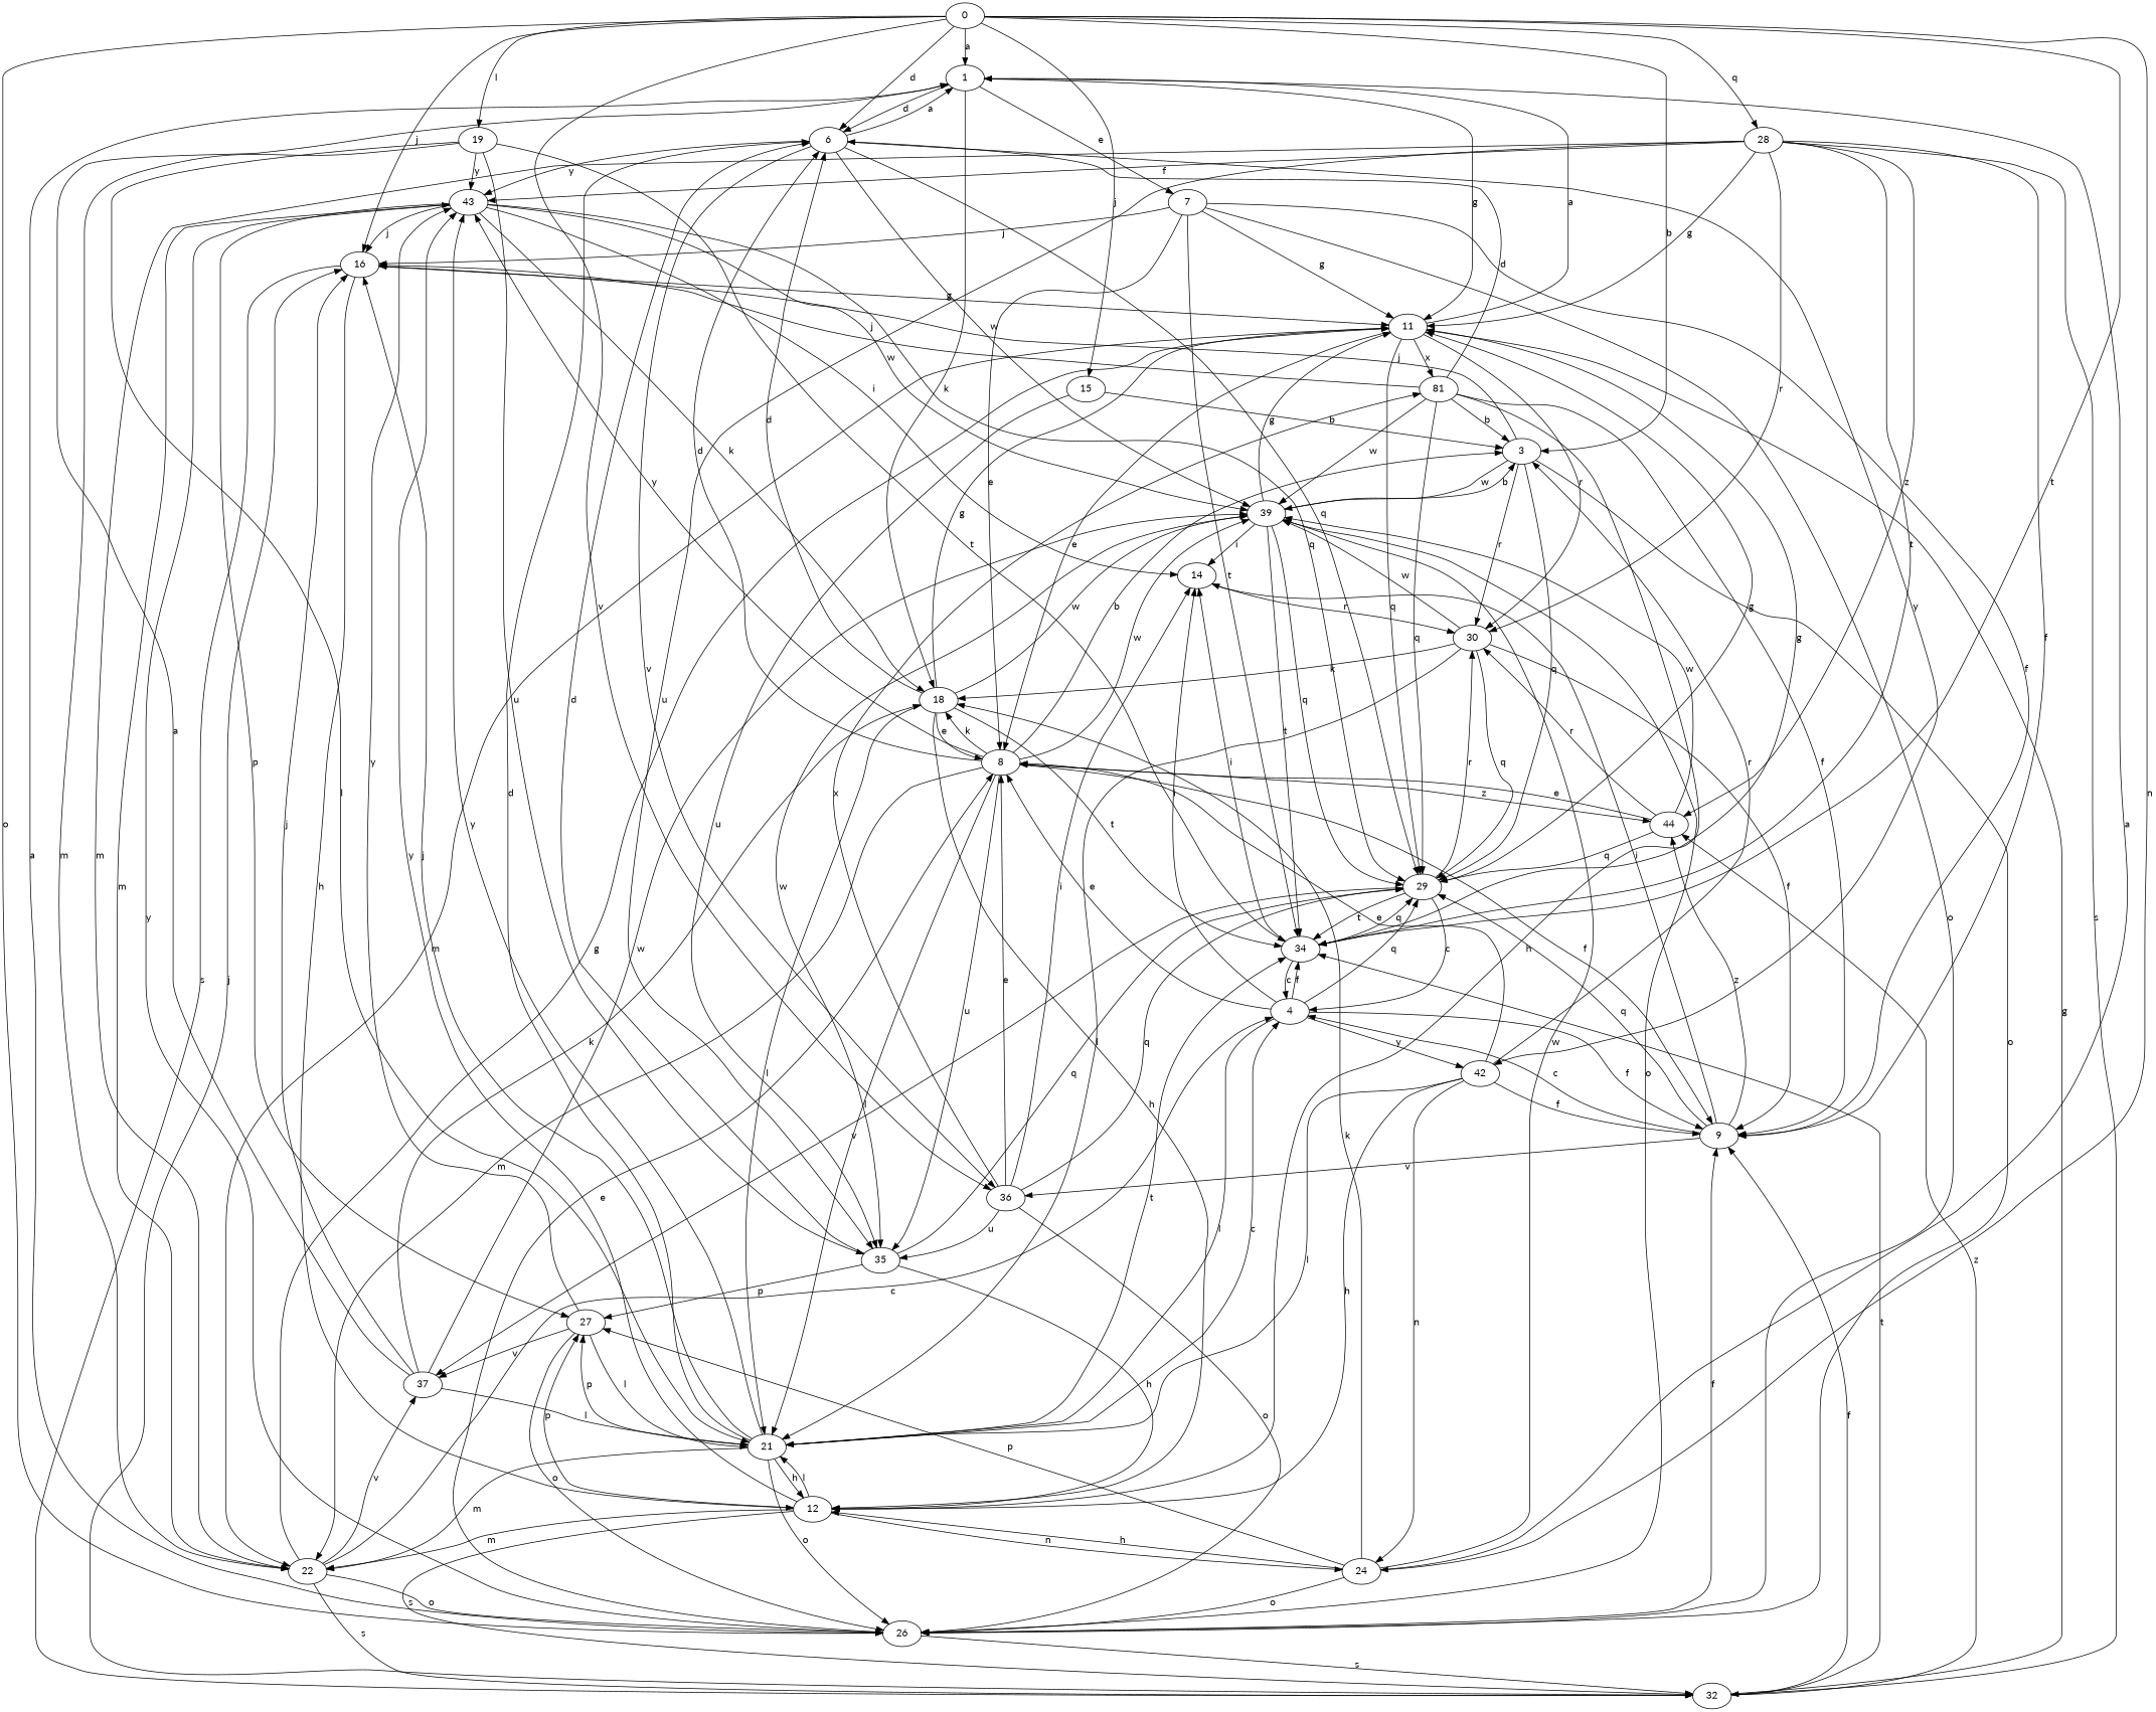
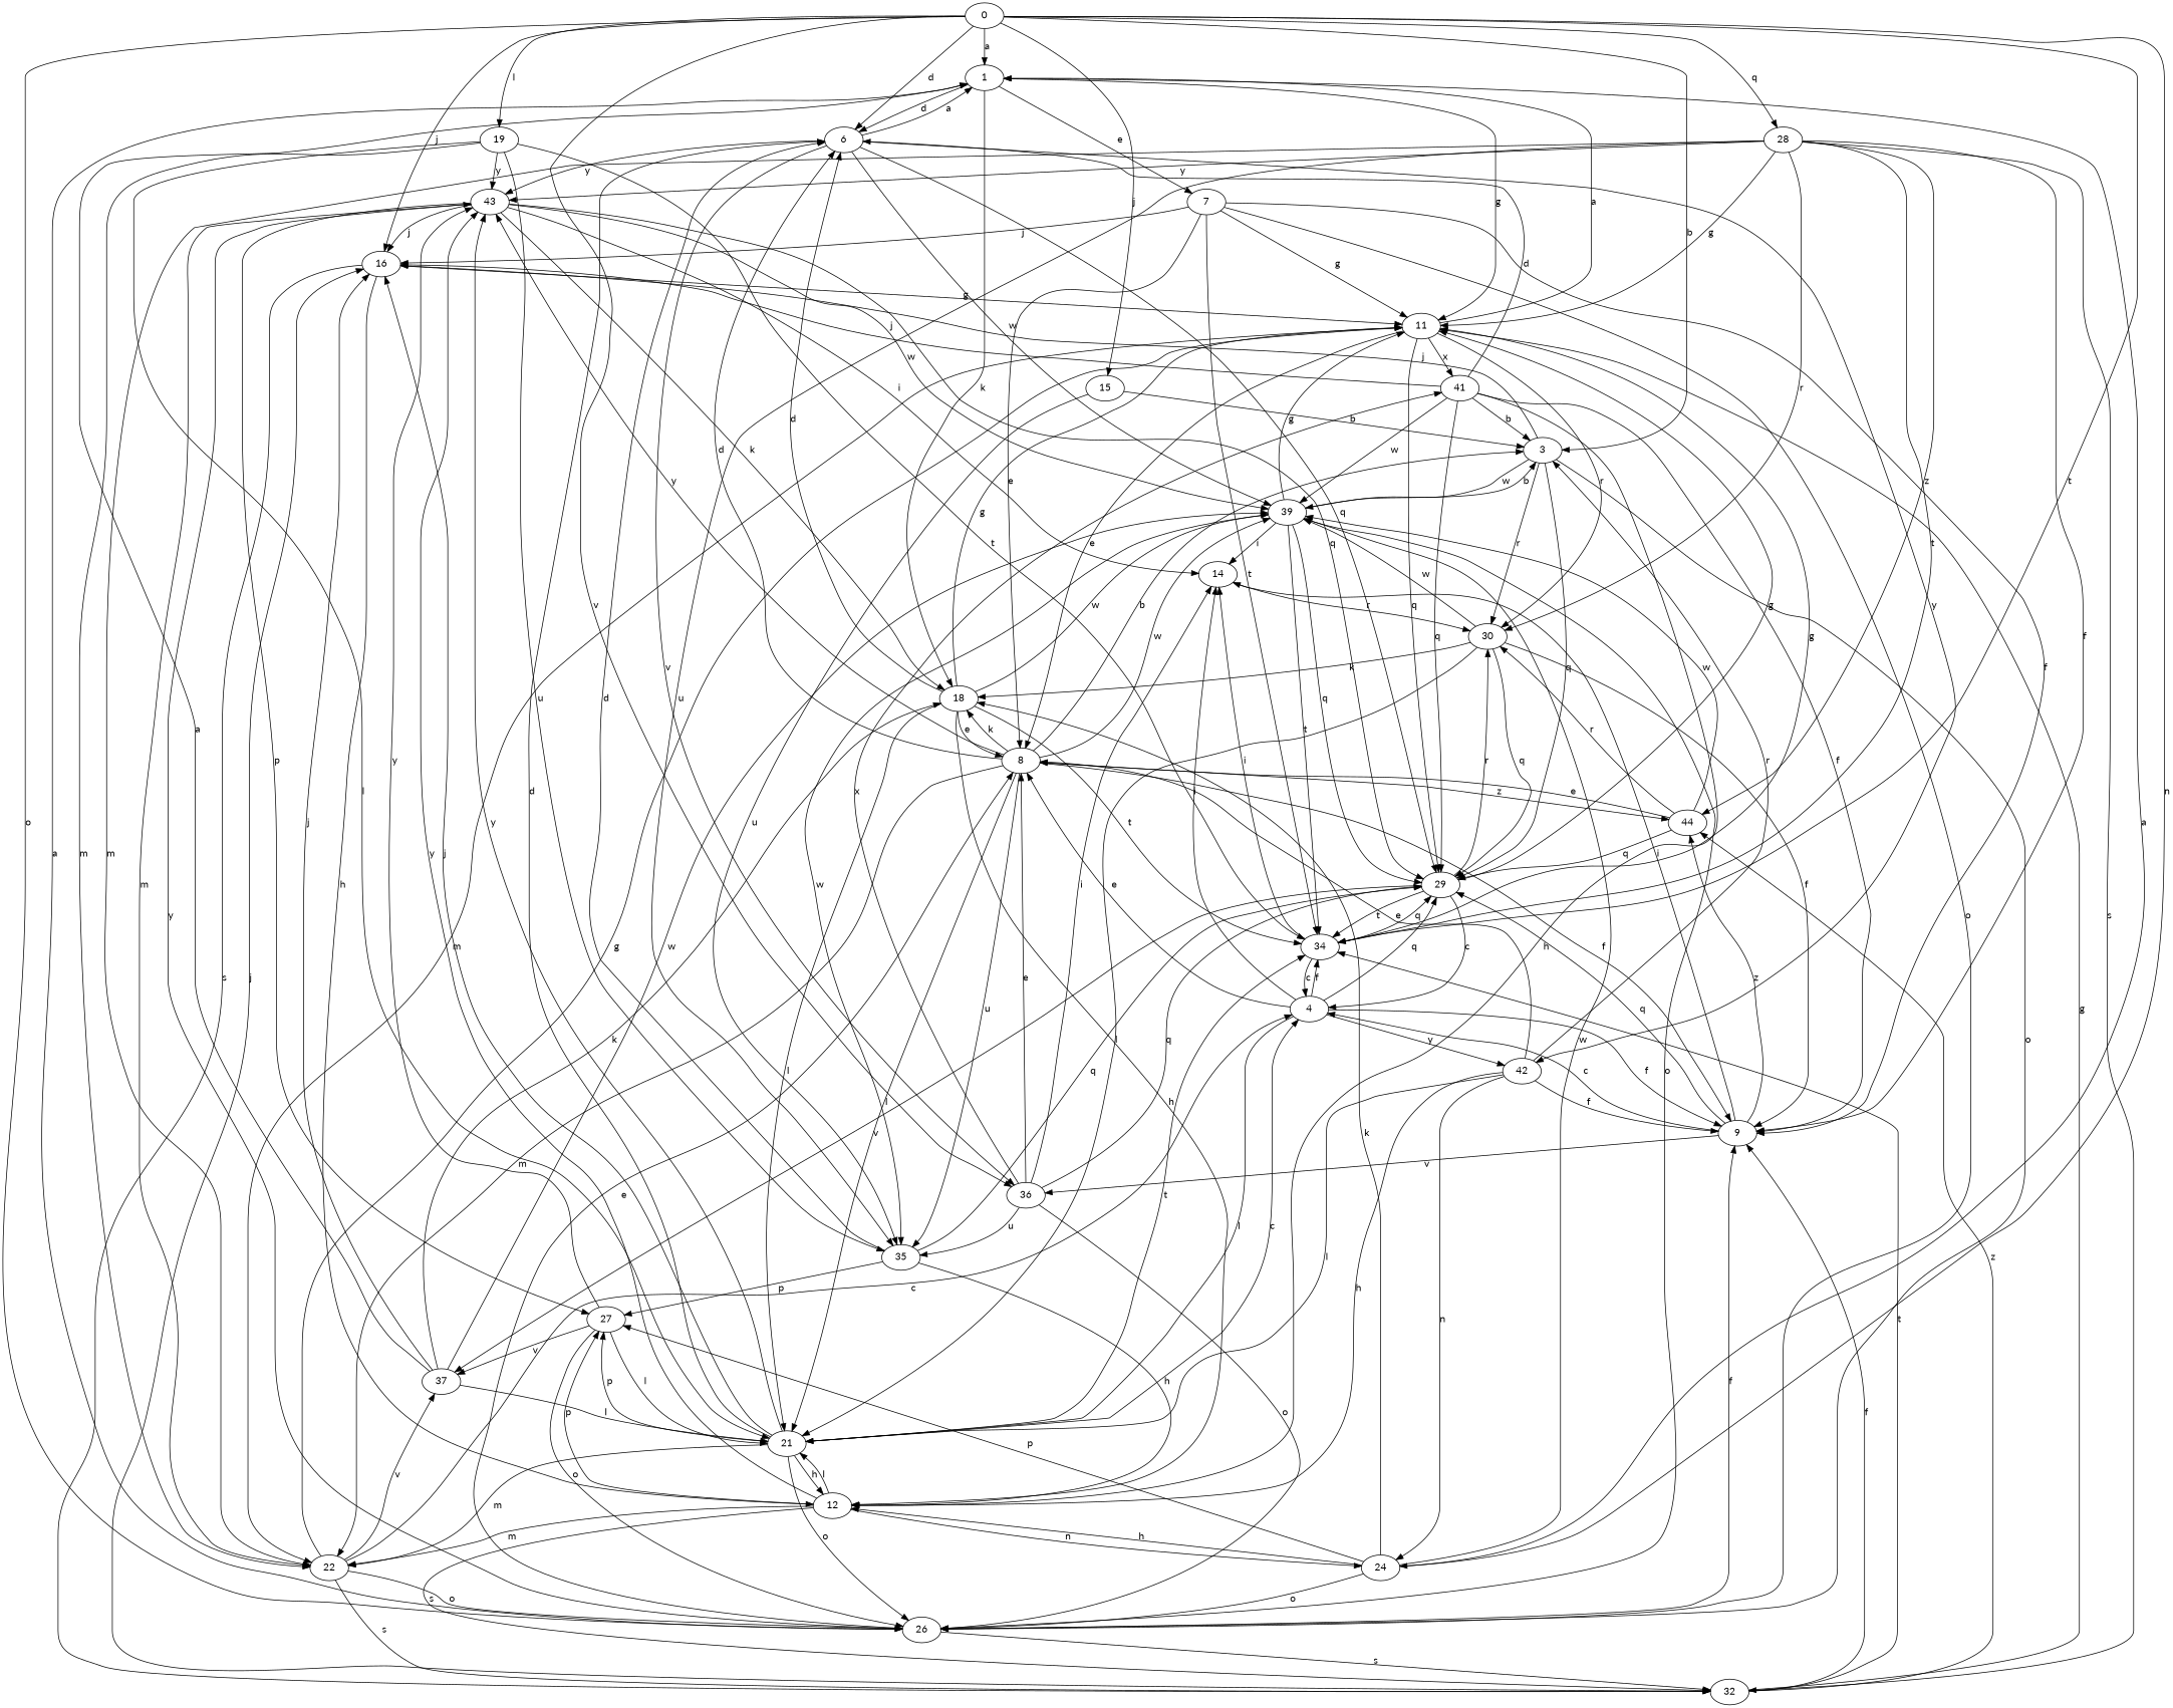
  strict digraph {
    fontname=Lato
    node [fontname=Lato]
    edge [fontname=Lato]
    0
    1
    3
    6
    15
    16
    19
    24
    26
    28
    34
    36
    7
    11
    18
    29
    30
    39
    42
    43
    35
    12
    32
    21
    22
    27
    8
    9
    44
    4
    14
-   41 [label=81]
+   41
    37
    0 -> 1 [label=a]
    0 -> 3 [label=b]
    0 -> 6 [label=d]
    0 -> 15 [label=j]
    0 -> 16 [label=j]
    0 -> 19 [label=l]
    0 -> 24 [label=n]
    0 -> 26 [label=o]
    0 -> 28 [label=q]
    0 -> 34 [label=t]
    0 -> 36 [label=v]
    1 -> 6 [label=d]
    1 -> 7 [label=e]
    1 -> 11 [label=g]
    1 -> 18 [label=k]
    3 -> 16 [label=j]
    3 -> 26 [label=o]
    3 -> 29 [label=q]
    3 -> 30 [label=r]
    3 -> 39 [label=w]
    6 -> 1 [label=a]
    6 -> 36 [label=v]
    6 -> 29 [label=q]
    6 -> 39 [label=w]
    6 -> 42 [label=y]
    6 -> 43 [label=y]
    15 -> 3 [label=b]
    15 -> 35 [label=u]
    16 -> 11 [label=g]
    16 -> 12 [label=h]
    16 -> 32 [label=s]
    19 -> 34 [label=t]
    19 -> 43 [label=y]
    19 -> 35 [label=u]
    19 -> 21 [label=l]
    19 -> 22 [label=m]
    24 -> 1 [label=a]
    24 -> 26 [label=o]
    24 -> 18 [label=k]
    24 -> 39 [label=w]
    24 -> 12 [label=h]
    24 -> 27 [label=p]
    26 -> 1 [label=a]
    26 -> 43 [label=y]
    26 -> 32 [label=s]
    26 -> 8 [label=e]
    26 -> 9 [label=f]
    28 -> 34 [label=t]
    28 -> 11 [label=g]
    28 -> 30 [label=r]
-   28 -> 43 [label=f]
+   28 -> 43 [label=y]
    28 -> 35 [label=u]
    28 -> 32 [label=s]
    28 -> 22 [label=m]
    28 -> 9 [label=f]
    28 -> 44 [label=z]
    34 -> 11 [label=g]
    34 -> 29 [label=q]
    34 -> 4 [label=c]
    34 -> 14 [label=i]
    36 -> 26 [label=o]
    36 -> 29 [label=q]
    36 -> 35 [label=u]
    36 -> 8 [label=e]
    36 -> 14 [label=i]
    36 -> 41 [label=x]
    7 -> 16 [label=j]
    7 -> 26 [label=o]
    7 -> 34 [label=t]
    7 -> 11 [label=g]
    7 -> 8 [label=e]
    7 -> 9 [label=f]
    11 -> 1 [label=a]
    11 -> 29 [label=q]
    11 -> 30 [label=r]
    11 -> 22 [label=m]
    11 -> 8 [label=e]
    11 -> 41 [label=x]
    18 -> 6 [label=d]
    18 -> 34 [label=t]
    18 -> 11 [label=g]
    18 -> 39 [label=w]
    18 -> 12 [label=h]
    18 -> 21 [label=l]
    18 -> 8 [label=e]
    29 -> 34 [label=t]
    29 -> 11 [label=g]
    29 -> 30 [label=r]
    29 -> 4 [label=c]
    29 -> 37 [label=v]
    30 -> 18 [label=k]
    30 -> 29 [label=q]
    30 -> 39 [label=w]
    30 -> 21 [label=l]
    30 -> 9 [label=f]
    39 -> 3 [label=b]
    39 -> 26 [label=o]
    39 -> 34 [label=t]
    39 -> 11 [label=g]
    39 -> 29 [label=q]
    39 -> 35 [label=w]
    39 -> 14 [label=i]
    42 -> 3 [label=r]
    42 -> 24 [label=n]
    42 -> 12 [label=h]
    42 -> 21 [label=l]
    42 -> 8 [label=e]
    42 -> 9 [label=f]
    43 -> 16 [label=j]
    43 -> 18 [label=k]
    43 -> 29 [label=q]
    43 -> 39 [label=w]
    43 -> 22 [label=m]
    43 -> 27 [label=p]
    43 -> 14 [label=i]
    35 -> 6 [label=d]
    35 -> 29 [label=q]
    35 -> 12 [label=h]
    35 -> 27 [label=p]
    12 -> 24 [label=n]
    12 -> 43 [label=y]
    12 -> 32 [label=s]
    12 -> 21 [label=l]
    12 -> 22 [label=m]
    12 -> 27 [label=p]
    32 -> 16 [label=j]
    32 -> 34 [label=t]
    32 -> 11 [label=g]
    32 -> 9 [label=f]
    32 -> 44 [label=z]
    21 -> 6 [label=d]
    21 -> 16 [label=j]
    21 -> 26 [label=o]
    21 -> 34 [label=t]
    21 -> 43 [label=y]
    21 -> 12 [label=h]
    21 -> 22 [label=m]
    21 -> 27 [label=p]
    21 -> 4 [label=c]
    22 -> 26 [label=o]
    22 -> 11 [label=g]
    22 -> 32 [label=s]
    22 -> 4 [label=c]
    22 -> 37 [label=v]
    27 -> 26 [label=o]
    27 -> 43 [label=y]
    27 -> 21 [label=l]
    27 -> 37 [label=v]
    8 -> 3 [label=b]
    8 -> 6 [label=d]
    8 -> 18 [label=k]
    8 -> 39 [label=w]
    8 -> 43 [label=y]
    8 -> 35 [label=u]
    8 -> 21 [label=l]
    8 -> 22 [label=m]
    8 -> 9 [label=f]
    8 -> 44 [label=z]
    9 -> 36 [label=v]
    9 -> 29 [label=q]
    9 -> 44 [label=z]
    9 -> 4 [label=c]
    9 -> 14 [label=i]
    44 -> 29 [label=q]
    44 -> 30 [label=r]
    44 -> 39 [label=w]
    44 -> 8 [label=e]
    4 -> 34 [label=f]
    4 -> 29 [label=q]
    4 -> 42 [label=y]
    4 -> 21 [label=l]
    4 -> 8 [label=e]
    4 -> 9 [label=f]
    4 -> 14 [label=i]
    14 -> 30 [label=r]
    41 -> 3 [label=b]
    41 -> 6 [label=d]
    41 -> 16 [label=j]
    41 -> 29 [label=q]
    41 -> 39 [label=w]
    41 -> 12 [label=h]
    41 -> 9 [label=f]
    37 -> 1 [label=a]
    37 -> 16 [label=j]
    37 -> 18 [label=k]
    37 -> 39 [label=w]
    37 -> 21 [label=l]
  }
